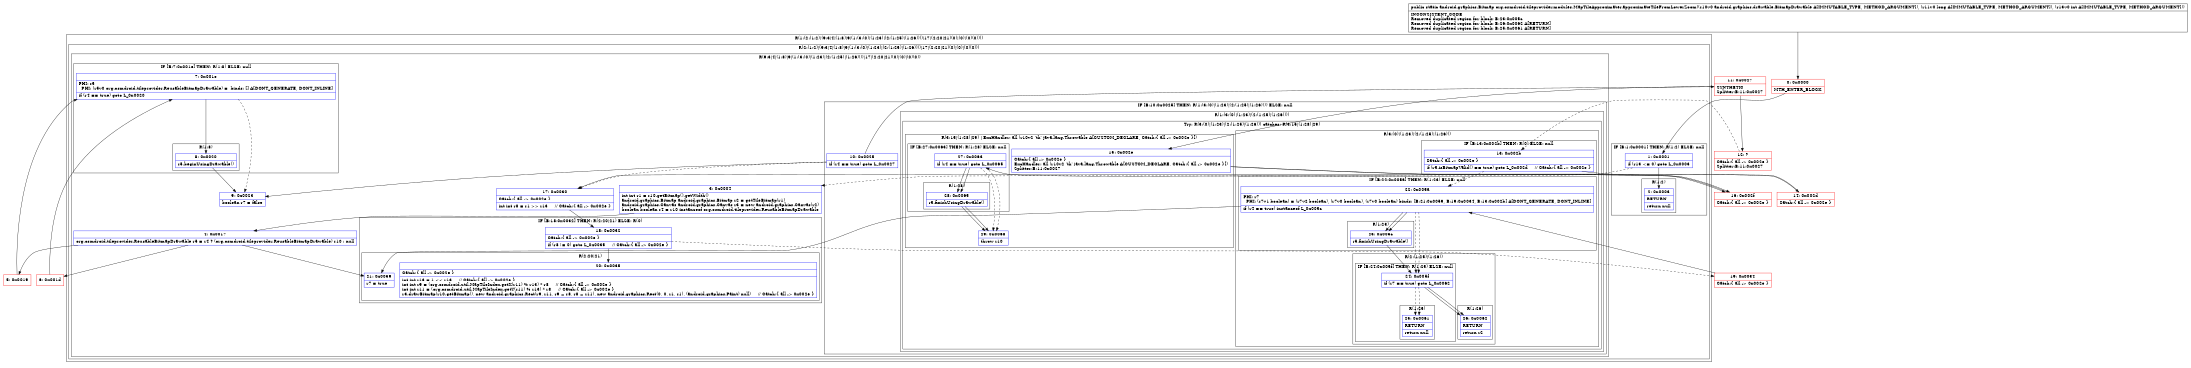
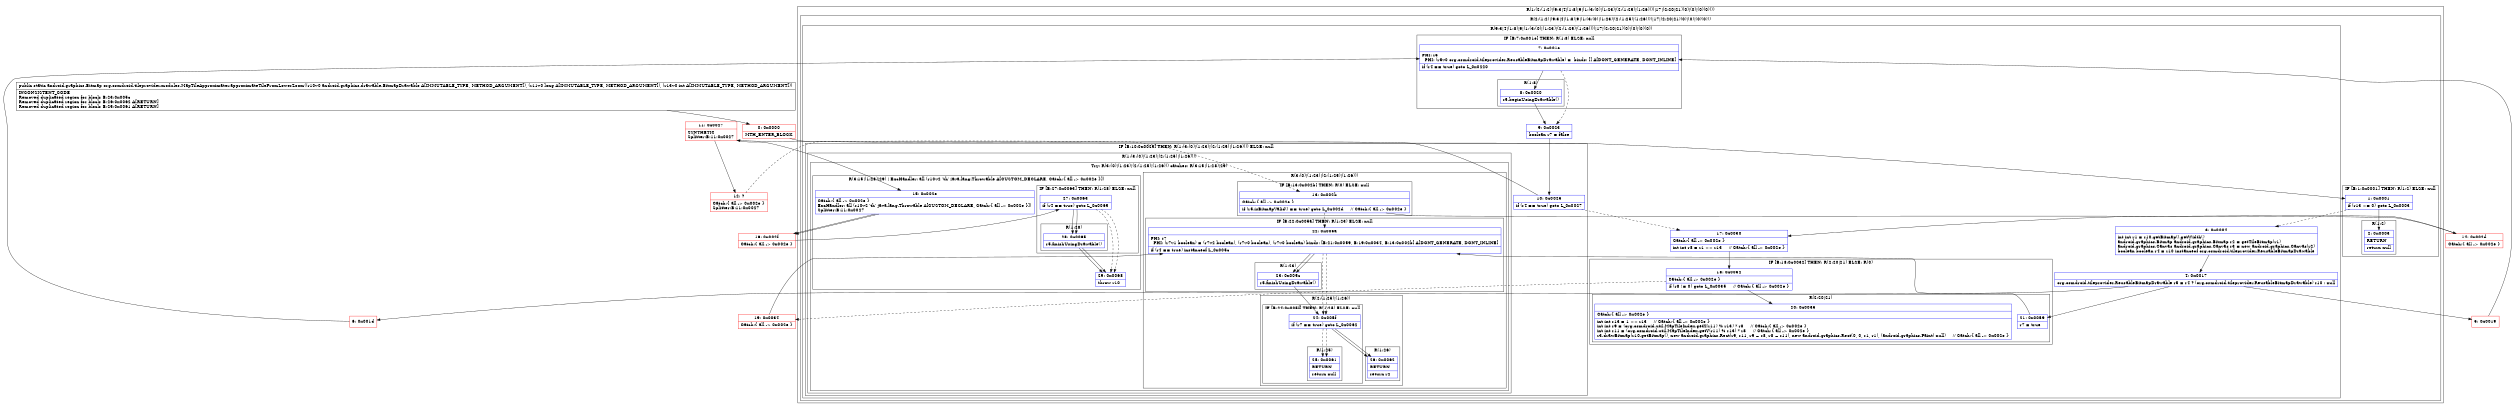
  digraph {
    node [color=blue shape=record]
    n1 [label="{2\:\ 0x0003|RETURN\l|return null\l}"]
    n2 [label="{1\:\ 0x0001|if (r13 \<= 0) goto L_0x0003\l}"]
    n3 [label="{8\:\ 0x0020|r5.beginUsingDrawable()\l}"]
-   n4 [label="{7\:\ 0x001e|PHI: r5 \l  PHI: (r5v0 org.osmdroid.tileprovider.ReusableBitmapDrawable) =  binds: [] A[DONT_GENERATE, DONT_INLINE]\l|if (r4 == true) goto L_0x0020\l}"]
+   n4 [label="{7\:\ 0x001e|PHI: r5 \l  PHI: (r5v0 org.osmdroid.tileprovider.ReusableBitmapDrawable) =  binds: [] A[DONT_GENERATE, DONT_INLINE]\l|if (r4 == true) goto L_0x0220\l}"]
    n5 [label="{13\:\ 0x002b|Catch:\{ all \-\> 0x002e \}\l|if (r5.isBitmapValid() == true) goto L_0x002d     \/\/ Catch:\{ all \-\> 0x002e \}\l}"]
    n6 [label="{23\:\ 0x005c|r5.finishUsingDrawable()\l}"]
    n7 [label="{22\:\ 0x005a|PHI: r7 \l  PHI: (r7v1 boolean) = (r7v2 boolean), (r7v0 boolean), (r7v0 boolean) binds: [B:21:0x0059, B:19:0x0034, B:13:0x002b] A[DONT_GENERATE, DONT_INLINE]\l|if (r4 == true) instanceof L_0x005c\l}"]
    n8 [label="{25\:\ 0x0061|RETURN\l|return null\l}"]
    n9 [label="{24\:\ 0x005f|if (r7 == true) goto L_0x0062\l}"]
    n10 [label="{26\:\ 0x0062|RETURN\l|return r2\l}"]
    n11 [label="{28\:\ 0x0065|r5.finishUsingDrawable()\l}"]
    n12 [label="{27\:\ 0x0063|if (r4 == true) goto L_0x0065\l}"]
    n13 [label="{15\:\ 0x002e|Catch:\{ all \-\> 0x002e \}\lExcHandler: all (r10v2 'th' java.lang.Throwable A[CUSTOM_DECLARE, Catch:\{ all \-\> 0x002e \}])\lSplitter:B:11:0x0027\l}"]
    n14 [label="{29\:\ 0x0068|throw r10\l}"]
    n15 [label="{10\:\ 0x0025|if (r4 == true) goto L_0x0027\l}"]
    n16 [label="{20\:\ 0x0035|Catch:\{ all \-\> 0x002e \}\l|int int r13 = 1 \<\< r13     \/\/ Catch:\{ all \-\> 0x002e \}\lint int r9 = (org.osmdroid.util.MapTileIndex.getX(r11) % r13) * r8     \/\/ Catch:\{ all \-\> 0x002e \}\lint int r11 = (org.osmdroid.util.MapTileIndex.getY(r11) % r13) * r8     \/\/ Catch:\{ all \-\> 0x002e \}\lr3.drawBitmap(r10.getBitmap(), new android.graphics.Rect(r9, r11, r9 + r8, r8 + r11), new android.graphics.Rect(0, 0, r1, r1), (android.graphics.Paint) null)     \/\/ Catch:\{ all \-\> 0x002e \}\l}"]
    n17 [label="{21\:\ 0x0059|r7 = true\l}"]
    n18 [label="{18\:\ 0x0032|Catch:\{ all \-\> 0x002e \}\l|if (r8 != 0) goto L_0x0035     \/\/ Catch:\{ all \-\> 0x002e \}\l}"]
    n19 [label="{3\:\ 0x0004|int int r1 = r10.getBitmap().getWidth()\landroid.graphics.Bitmap android.graphics.Bitmap r2 = getTileBitmap(r1)\landroid.graphics.Canvas android.graphics.Canvas r3 = new android.graphics.Canvas(r2)\lboolean boolean r4 = r10 instanceof org.osmdroid.tileprovider.ReusableBitmapDrawable\l}"]
    n20 [label="{4\:\ 0x0017|org.osmdroid.tileprovider.ReusableBitmapDrawable r5 = r4 ? (org.osmdroid.tileprovider.ReusableBitmapDrawable) r10 : null\l}"]
    n21 [label="{9\:\ 0x0023|boolean r7 = false\l}"]
    n22 [label="{17\:\ 0x0030|Catch:\{ all \-\> 0x002e \}\l|int int r8 = r1 \>\> r13     \/\/ Catch:\{ all \-\> 0x002e \}\l}"]
    n23 [color=red label="{14\:\ 0x002d|Catch:\{ all \-\> 0x002e \}\l}"]
    n24 [color=red label="{16\:\ 0x002f|Catch:\{ all \-\> 0x002e \}\l}"]
    n25 [color=red label="{11\:\ 0x0027|SYNTHETIC\lSplitter:B:11:0x0027\l}"]
    n26 [color=red label="{19\:\ 0x0034|Catch:\{ all \-\> 0x002e \}\l}"]
    n27 [color=red label="{5\:\ 0x0019}"]
    n28 [color=red label="{6\:\ 0x001d}"]
    n29 [color=red label="{12\:\ ?|Catch:\{ all \-\> 0x002e \}\lSplitter:B:11:0x0027\l}"]
    n30 [color=red label="{0\:\ 0x0000|MTH_ENTER_BLOCK\l}"]
    n31 [label="{public static android.graphics.Bitmap org.osmdroid.tileprovider.modules.MapTileApproximater.approximateTileFromLowerZoom((r10v0 android.graphics.drawable.BitmapDrawable A[IMMUTABLE_TYPE, METHOD_ARGUMENT]), (r11v0 long A[IMMUTABLE_TYPE, METHOD_ARGUMENT]), (r13v0 int A[IMMUTABLE_TYPE, METHOD_ARGUMENT]))  | INCONSISTENT_CODE\lRemoved duplicated region for block: B:23:0x005c \lRemoved duplicated region for block: B:26:0x0062 A[RETURN]\lRemoved duplicated region for block: B:25:0x0061 A[RETURN]\l}" color=""]
    subgraph cluster_1 {
      label="R(1:(2:(1:2)|(9:3|4|(1:8)|9|(1:(3:(0)|(1:23)|(2:(1:25)|(1:26))))|17|(2:20|21)(0)|(0)|(0)(0))))"
      subgraph cluster_2 {
        label="R(2:(1:2)|(9:3|4|(1:8)|9|(1:(3:(0)|(1:23)|(2:(1:25)|(1:26))))|17|(2:20|21)(0)|(0)|(0)(0)))"
        subgraph cluster_3 {
          label="IF [B:1:0x0001] THEN: R(1:2) ELSE: null"
          n2
          subgraph cluster_4 {
            label="R(1:2)"
            n1
          }
        }
        subgraph cluster_5 {
          label="R(9:3|4|(1:8)|9|(1:(3:(0)|(1:23)|(2:(1:25)|(1:26))))|17|(2:20|21)(0)|(0)|(0)(0))"
          n19
          n20
          n21
          n22
          subgraph cluster_6 {
            label="IF [B:7:0x001e] THEN: R(1:8) ELSE: null"
            n4
            subgraph cluster_7 {
              label="R(1:8)"
              n3
            }
          }
          subgraph cluster_8 {
            label="IF [B:10:0x0025] THEN: R(1:(3:(0)|(1:23)|(2:(1:25)|(1:26)))) ELSE: null"
            n15
            subgraph cluster_9 {
              label="R(1:(3:(0)|(1:23)|(2:(1:25)|(1:26))))"
              subgraph cluster_10 {
                label="Try: R(3:(0)|(1:23)|(2:(1:25)|(1:26))) catches: R(3:15|(1:28)|29)"
                subgraph cluster_11 {
                  label="R(3:(0)|(1:23)|(2:(1:25)|(1:26)))"
                  subgraph cluster_12 {
                    label="IF [B:13:0x002b] THEN: R(0) ELSE: null"
                    n5
                    subgraph cluster_13 {
                      label="R(0)"
                    }
                  }
                  subgraph cluster_14 {
                    label="IF [B:22:0x005a] THEN: R(1:23) ELSE: null"
                    n7
                    subgraph cluster_15 {
                      label="R(1:23)"
                      n6
                    }
                  }
                  subgraph cluster_16 {
                    label="R(2:(1:25)|(1:26))"
                    subgraph cluster_17 {
                      label="IF [B:24:0x005f] THEN: R(1:25) ELSE: null"
                      n9
                      subgraph cluster_18 {
                        label="R(1:25)"
                        n8
                      }
                    }
                    subgraph cluster_19 {
                      label="R(1:26)"
                      n10
                    }
                  }
                }
                subgraph cluster_20 {
                  label="R(3:15|(1:28)|29) | ExcHandler: all (r10v2 'th' java.lang.Throwable A[CUSTOM_DECLARE, Catch:\{ all \-\> 0x002e \}])\l"
                  n13
                  n14
                  subgraph cluster_21 {
                    label="IF [B:27:0x0063] THEN: R(1:28) ELSE: null"
                    n12
                    subgraph cluster_22 {
                      label="R(1:28)"
                      n11
                    }
                  }
                }
              }
            }
          }
          subgraph cluster_23 {
            label="IF [B:18:0x0032] THEN: R(2:20|21) ELSE: R(0)"
            n18
            subgraph cluster_24 {
              label="R(2:20|21)"
              n16
              n17
            }
            subgraph cluster_25 {
              label="R(0)"
            }
          }
          subgraph cluster_26 {
            label="IF [B:22:0x005a] THEN: R(0) ELSE: null"
            subgraph cluster_27 {
              label="R(0)"
            }
          }
          subgraph cluster_28 {
            label="IF [B:24:0x005f] THEN: R(0) ELSE: R(0)"
            subgraph cluster_29 {
              label="R(0)"
            }
            subgraph cluster_30 {
              label="R(0)"
            }
          }
        }
      }
    }
    subgraph cluster_31 {
      label="R(3:15|(1:28)|29) | ExcHandler: all (r10v2 'th' java.lang.Throwable A[CUSTOM_DECLARE, Catch:\{ all \-\> 0x002e \}])\l"
      subgraph cluster_32 {
        label="IF [B:27:0x0063] THEN: R(1:28) ELSE: null"
        subgraph cluster_33 {
          label="R(1:28)"
        }
      }
    }
    n2 -> n1
    n2 -> n19 [style=dashed]
    n3 -> n21
    n4 -> n3
    n4 -> n21 [style=dashed]
    n5 -> n7 [style=dashed]
    n5 -> n23
    n6 -> n9
    n7 -> n6
    n7 -> n6
    n7 -> n9 [style=dashed]
    n7 -> n9 [style=dashed]
    n9 -> n8 [style=dashed]
    n9 -> n8 [style=dashed]
    n9 -> n10
    n9 -> n10
    n11 -> n14
    n11 -> n14
    n12 -> n11
    n12 -> n11
    n12 -> n14 [style=dashed]
    n12 -> n14 [style=dashed]
    n13 -> n24
    n13 -> n24
    n15 -> n22 [style=dashed]
    n15 -> n25
-   n7 -> n17
+   n17 -> n7
    n18 -> n16
    n18 -> n26 [style=dashed]
    n19 -> n20
    n20 -> n17
    n20 -> n27
    n20 -> n28
-   n15 -> n21
+   n21 -> n15
    n22 -> n18
    n23 -> n22
    n24 -> n12
    n25 -> n13
    n25 -> n29
    n26 -> n7
    n27 -> n4
    n28 -> n4
    n29 -> n5 [style=dashed]
    n30 -> n2
    n31 -> n30
  }
